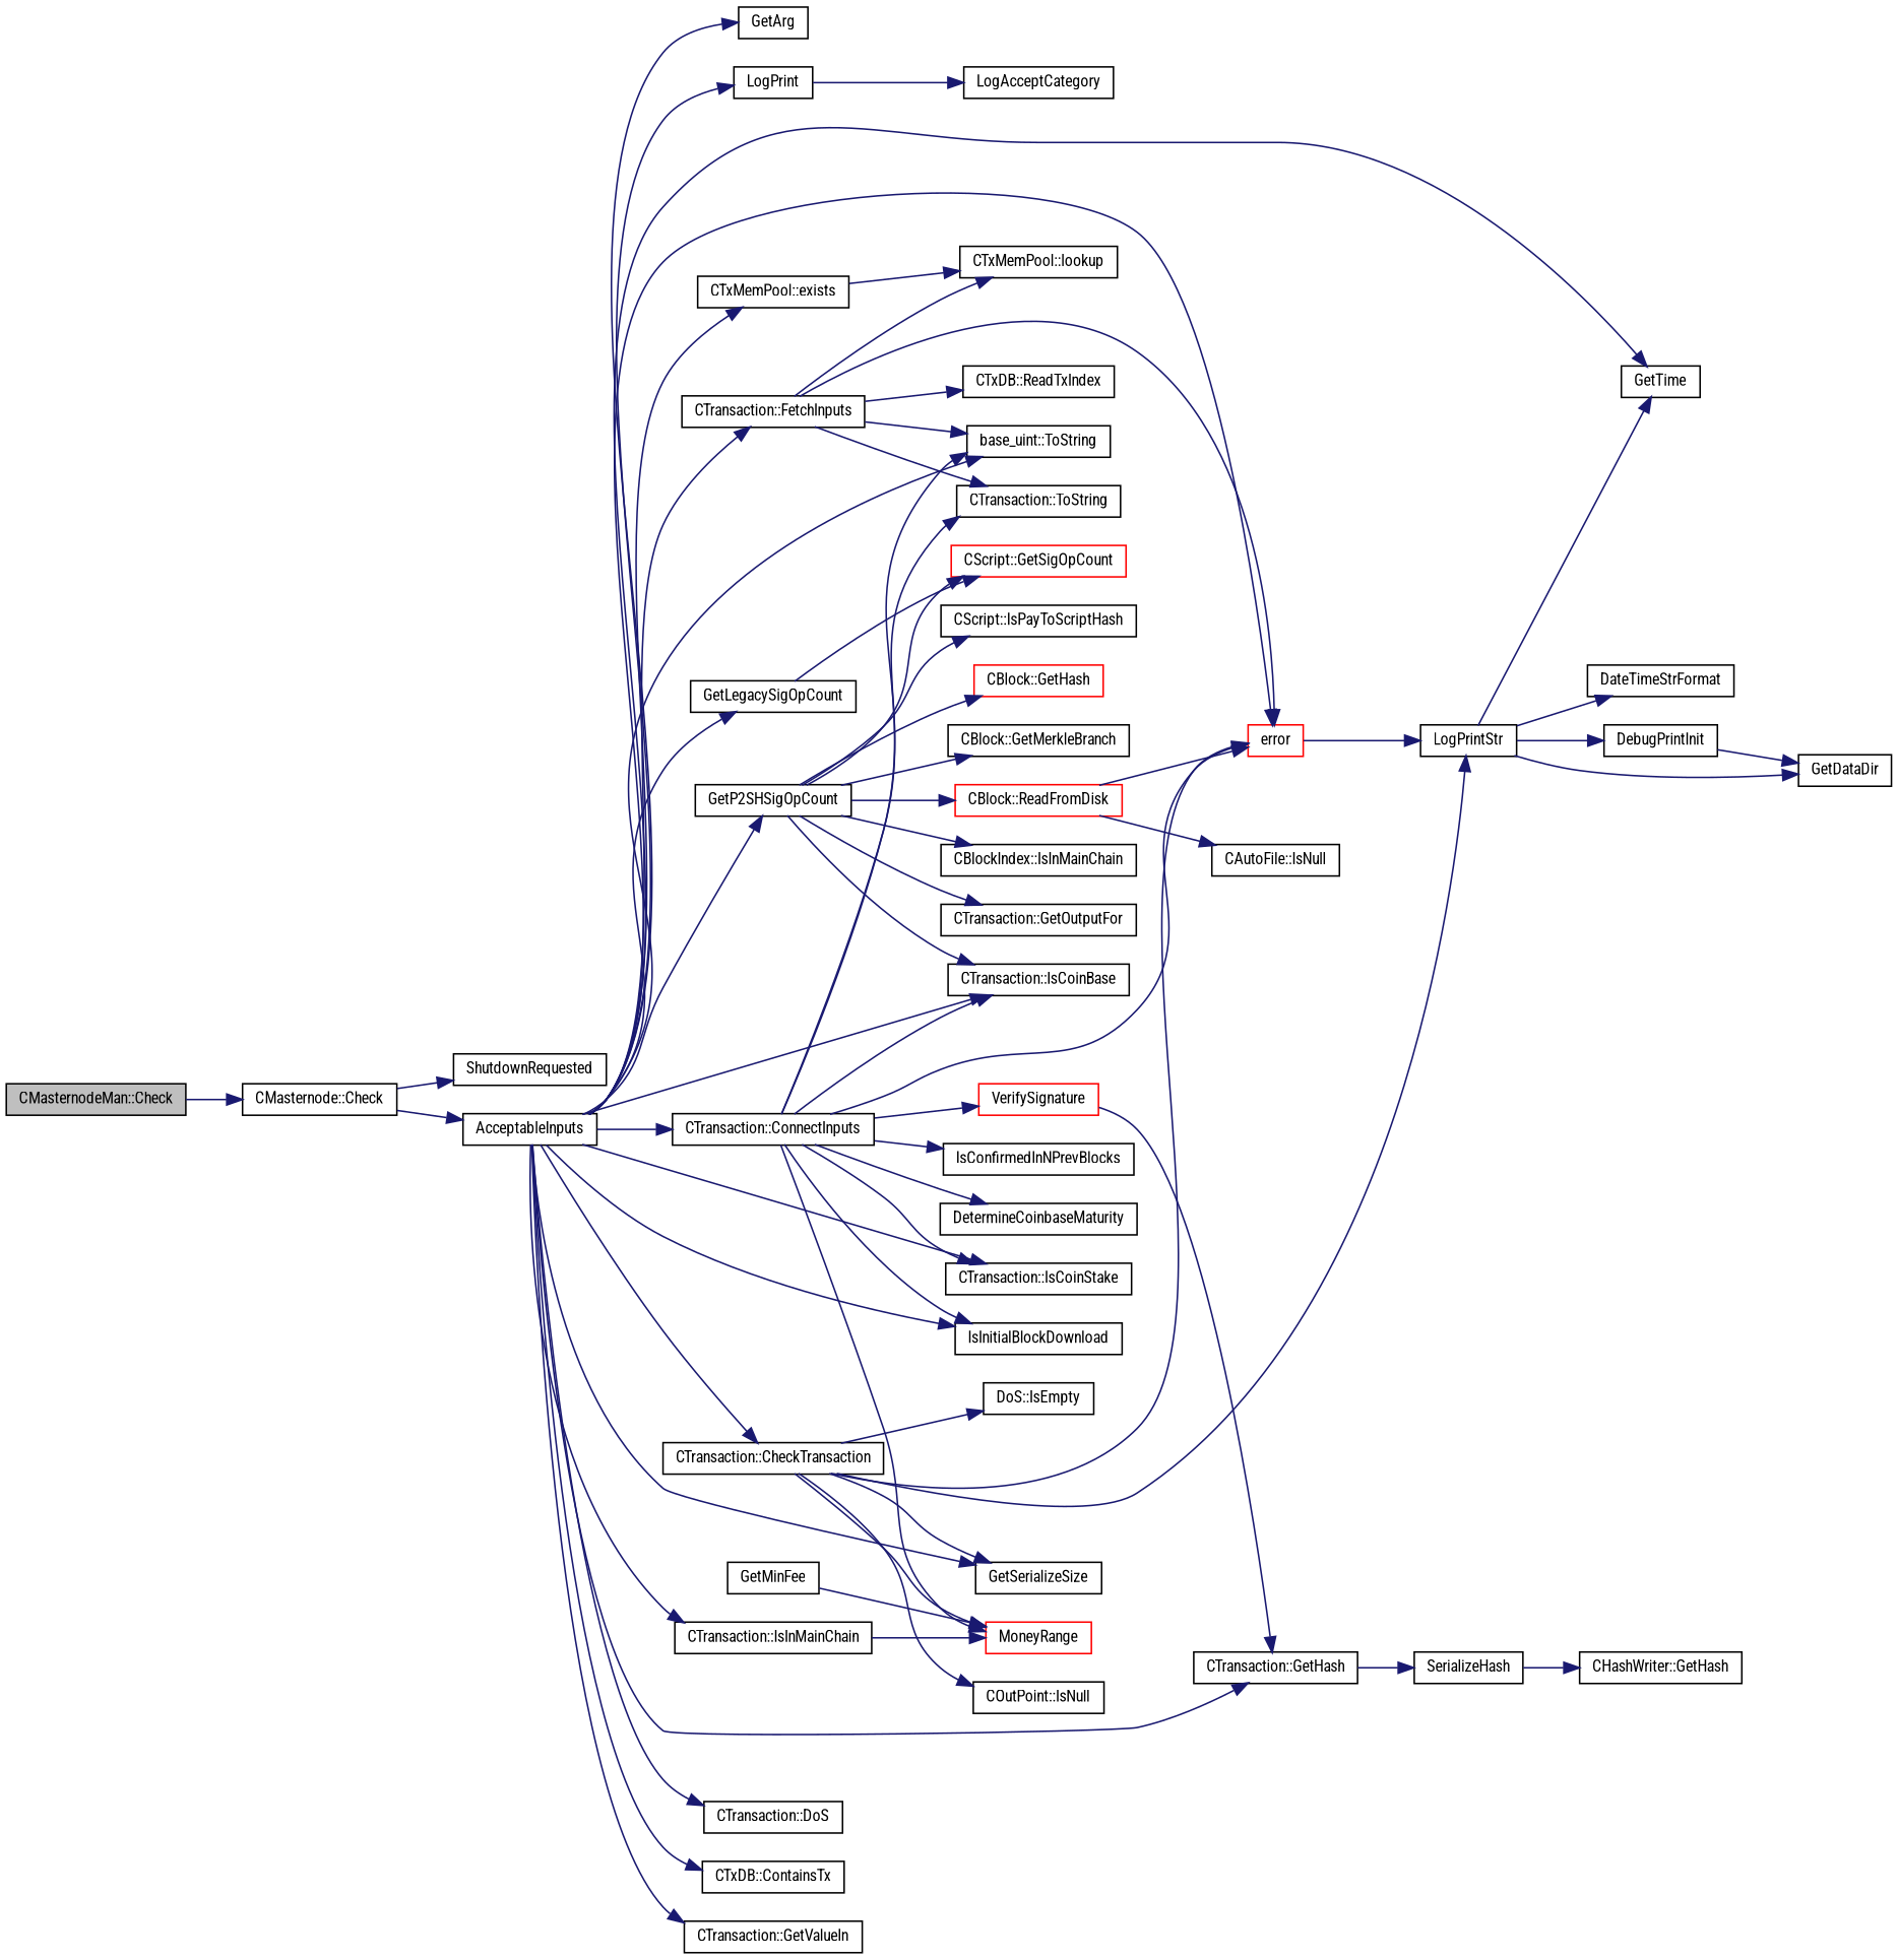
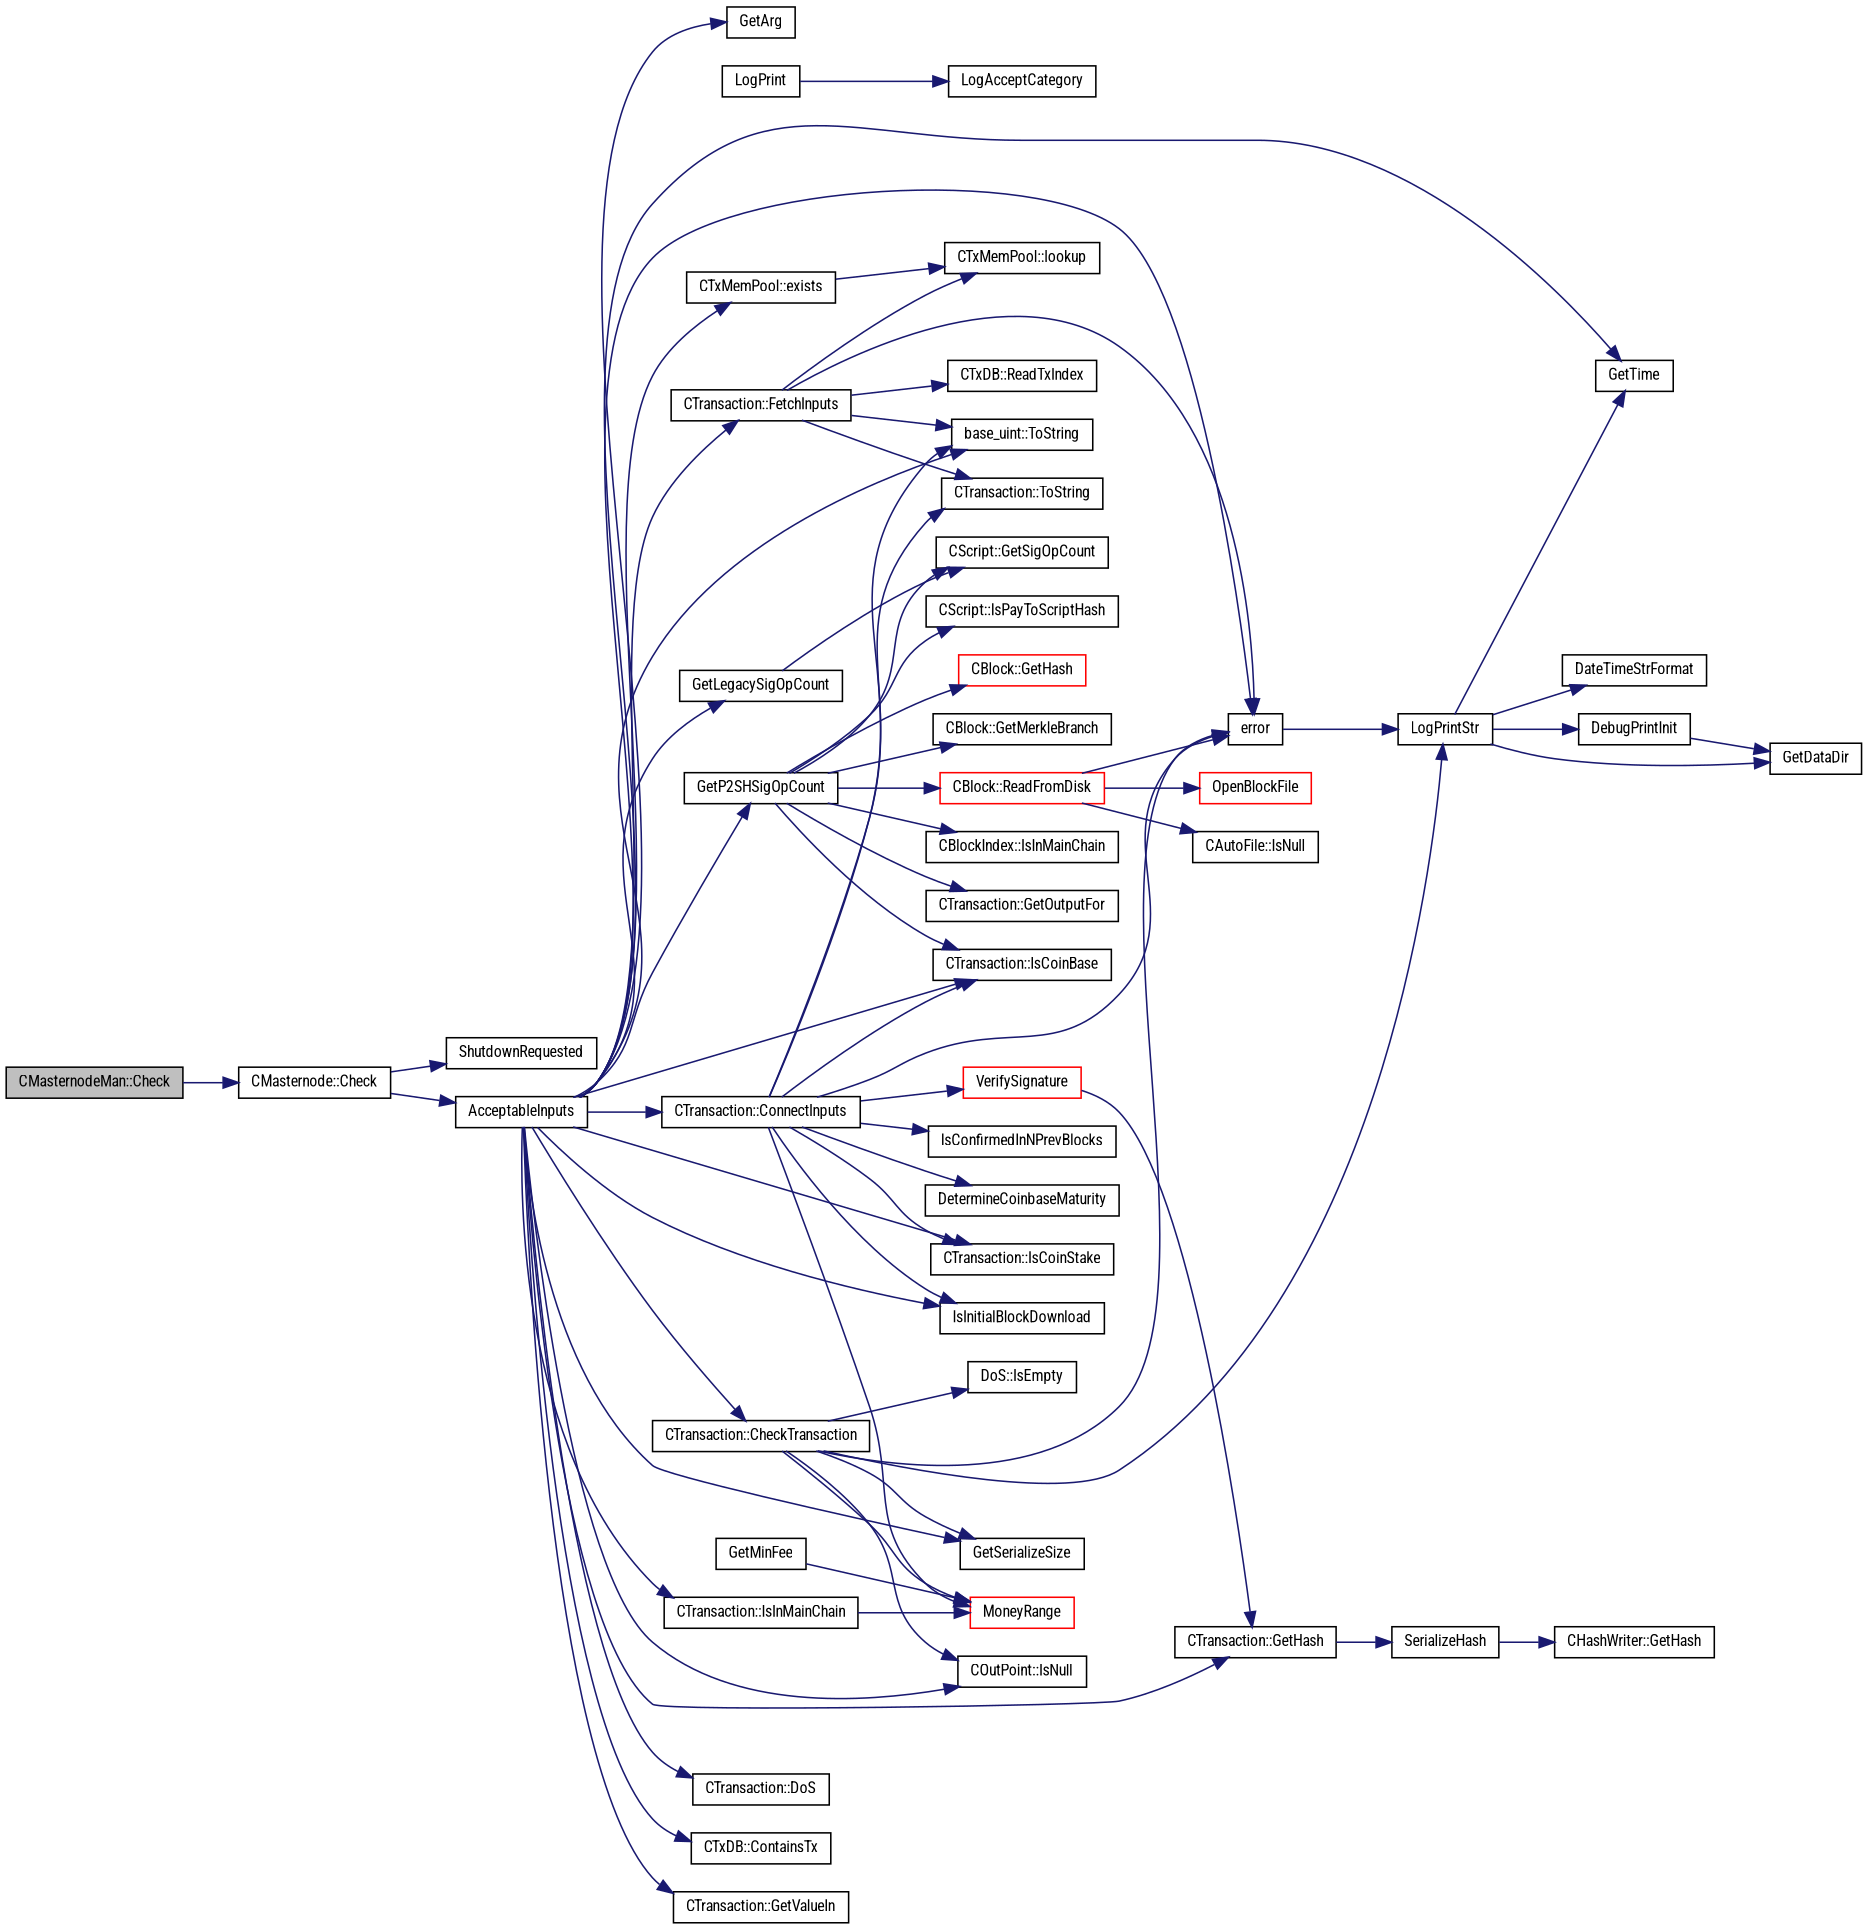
  digraph {
    fontname="Roboto Condensed"
    rankdir=LR
    node [color=black fillcolor=white fontname="Roboto Condensed" fontsize=10 shape=record style=filled]
    edge [color=midnightblue fontname="Roboto Condensed" fontsize=10 labelfontname=Helvetica labelfontsize=10 style=solid]
    n1 [fillcolor=grey75 fontcolor=black height=0.2 label="CMasternodeMan::Check" width=0.4]
    n2 [height=0.2 label="CMasternode::Check" width=0.4]
    n3 [height=0.2 label=ShutdownRequested width=0.4]
    n4 [height=0.2 label=AcceptableInputs width=0.4]
    n5 [height=0.2 label="CTransaction::CheckTransaction" width=0.4]
-   n6 [color=red height=0.2 label=error width=0.4]
+   n6 [height=0.2 label=error width=0.4]
    n7 [height=0.2 label=GetTime width=0.4]
    n8 [height=0.2 label=GetSerializeSize width=0.4]
    n9 [height=0.2 label="CTransaction::IsCoinBase" width=0.4]
    n10 [height=0.2 label="CTransaction::DoS" width=0.4]
    n11 [height=0.2 label="CTransaction::IsCoinStake" width=0.4]
    n12 [height=0.2 label="CTransaction::GetHash" width=0.4]
    n13 [height=0.2 label="CTxMemPool::exists" width=0.4]
    n14 [height=0.2 label="CTxDB::ContainsTx" width=0.4]
    n15 [height=0.2 label="CTransaction::FetchInputs" width=0.4]
    n16 [height=0.2 label="base_uint::ToString" width=0.4]
    n17 [height=0.2 label=GetLegacySigOpCount width=0.4]
    n18 [height=0.2 label=GetP2SHSigOpCount width=0.4]
    n19 [height=0.2 label="CTransaction::GetValueIn" width=0.4]
    n20 [height=0.2 label="CTransaction::IsInMainChain" width=0.4]
    n21 [height=0.2 label=GetArg width=0.4]
    n22 [height=0.2 label=LogPrint width=0.4]
    n23 [height=0.2 label="CTransaction::ConnectInputs" width=0.4]
    n24 [height=0.2 label=IsInitialBlockDownload width=0.4]
    n25 [height=0.2 label="DoS::IsEmpty" width=0.4]
    n26 [color=red height=0.2 label=MoneyRange width=0.4]
    n27 [height=0.2 label="COutPoint::IsNull" width=0.4]
    n28 [height=0.2 label=LogPrintStr width=0.4]
    n29 [height=0.2 label=SerializeHash width=0.4]
    n30 [height=0.2 label="CTxMemPool::lookup" width=0.4]
    n31 [height=0.2 label="CTxDB::ReadTxIndex" width=0.4]
    n32 [height=0.2 label="CTransaction::ToString" width=0.4]
-   n33 [color=red height=0.2 label="CScript::GetSigOpCount" width=0.4]
+   n33 [height=0.2 label="CScript::GetSigOpCount" width=0.4]
    n34 [height=0.2 label="CTransaction::GetOutputFor" width=0.4]
    n35 [height=0.2 label="CScript::IsPayToScriptHash" width=0.4]
    n36 [color=red height=0.2 label="CBlock::ReadFromDisk" width=0.4]
    n37 [color=red height=0.2 label="CBlock::GetHash" width=0.4]
    n38 [height=0.2 label="CBlock::GetMerkleBranch" width=0.4]
    n39 [height=0.2 label="CBlockIndex::IsInMainChain" width=0.4]
    n40 [height=0.2 label=GetMinFee width=0.4]
    n41 [height=0.2 label=LogAcceptCategory width=0.4]
    n42 [height=0.2 label=IsConfirmedInNPrevBlocks width=0.4]
    n43 [height=0.2 label=DetermineCoinbaseMaturity width=0.4]
    n44 [color=red height=0.2 label=VerifySignature width=0.4]
    n45 [height=0.2 label=DebugPrintInit width=0.4]
    n46 [height=0.2 label=GetDataDir width=0.4]
    n47 [height=0.2 label=DateTimeStrFormat width=0.4]
    n48 [height=0.2 label="CHashWriter::GetHash" width=0.4]
+   n49 [color=red height=0.2 label=OpenBlockFile width=0.4]
    n50 [height=0.2 label="CAutoFile::IsNull" width=0.4]
    n1 -> n2
    n2 -> n3
    n2 -> n4
    n4 -> n5
    n4 -> n6
    n4 -> n7
    n4 -> n8
    n4 -> n9
    n4 -> n10
    n4 -> n11
    n4 -> n12
    n4 -> n13
    n4 -> n14
    n4 -> n15
    n4 -> n16
    n4 -> n17
    n4 -> n18
    n4 -> n19
    n4 -> n20
    n4 -> n21
-   n4 -> n22
+   n4 -> n27
    n4 -> n23
    n4 -> n24
    n5 -> n6
    n5 -> n8
    n5 -> n25
    n5 -> n26
    n5 -> n27
    n5 -> n28
    n6 -> n28
    n12 -> n29
    n13 -> n30
    n15 -> n6
    n15 -> n16
    n15 -> n30
    n15 -> n31
    n15 -> n32
    n17 -> n33
    n18 -> n9
    n18 -> n33
    n18 -> n34
    n18 -> n35
    n18 -> n36
    n18 -> n37
    n18 -> n38
    n18 -> n39
    n20 -> n26
    n22 -> n41
    n23 -> n6
    n23 -> n9
    n23 -> n11
    n23 -> n16
    n23 -> n24
    n23 -> n26
    n23 -> n32
    n23 -> n42
    n23 -> n43
    n23 -> n44
    n28 -> n7
    n28 -> n45
    n28 -> n46
    n28 -> n47
    n29 -> n48
    n36 -> n6
+   n36 -> n49
    n36 -> n50
    n40 -> n26
    n44 -> n12
    n45 -> n46
  }
